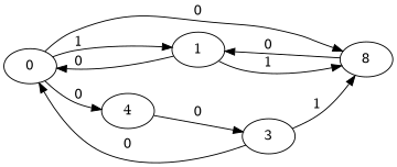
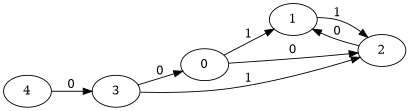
  digraph {
    rankdir=LR
    0
    1
-   2 [label=8]
+   2
    4
    3
    0 -> 1 [label=1]
    0 -> 2 [label=0]
-   0 -> 4 [label=0]
-   1 -> 0 [label=0]
    1 -> 2 [label=1]
    2 -> 1 [label=0]
    4 -> 3 [label=0]
    3 -> 0 [label=0]
    3 -> 2 [label=1]
  }
